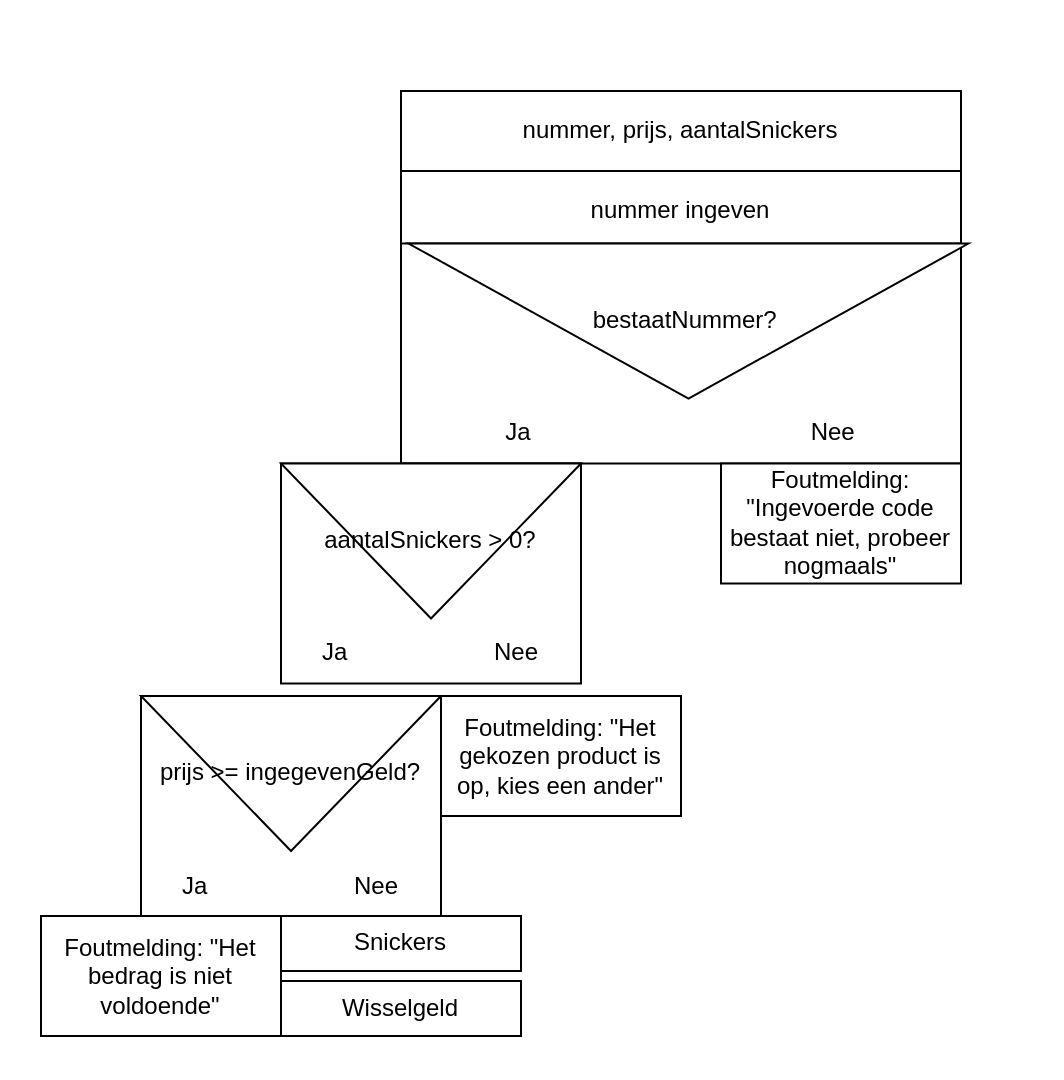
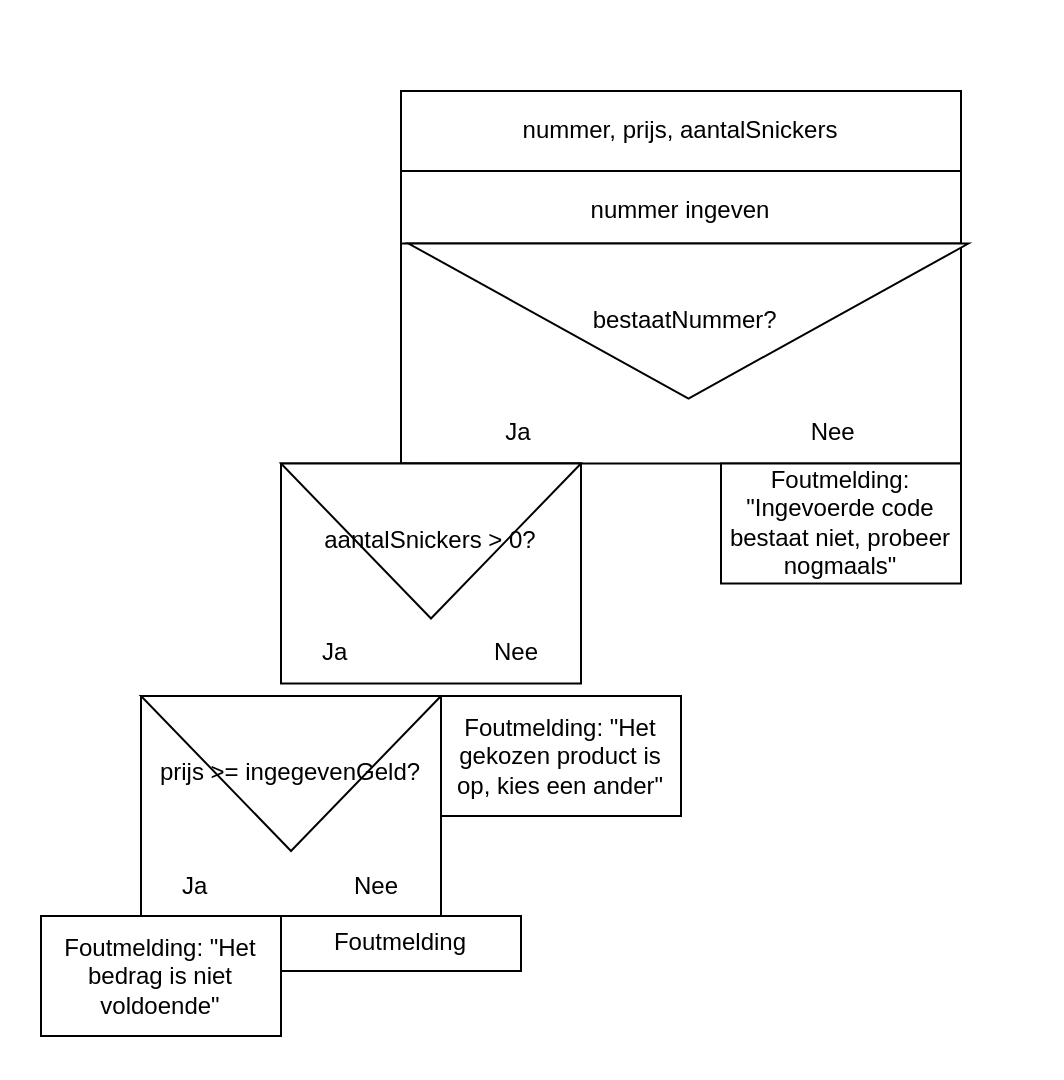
  <mxCell id="0" />
  <mxCell id="1" parent="0" />
  <mxCell id="2" value="nummer, prijs, aantalSnickers" style="rounded=0;whiteSpace=wrap;html=1;" vertex="1" parent="1"><mxGeometry x="200" width="280" height="40" as="geometry" y="45" /></mxCell>
  <mxCell id="3" value="nummer ingeven" style="rounded=0;whiteSpace=wrap;html=1;" vertex="1" parent="1"><mxGeometry x="200" y="85" width="280" height="40" as="geometry" /></mxCell>
  <mxCell id="4" value="" style="rounded=0;whiteSpace=wrap;html=1;fillColor=default;" vertex="1" parent="1"><mxGeometry x="200" y="121.25" width="280" height="110" as="geometry" /></mxCell>
  <mxCell id="5" value="Ja&amp;nbsp; &amp;nbsp; &amp;nbsp; &amp;nbsp; &amp;nbsp; &amp;nbsp; &amp;nbsp; &amp;nbsp; &amp;nbsp; &amp;nbsp; &amp;nbsp; &amp;nbsp; &amp;nbsp; &amp;nbsp; &amp;nbsp; &amp;nbsp; &amp;nbsp; &amp;nbsp; &amp;nbsp; &amp;nbsp; &amp;nbsp; Nee" style="rounded=0;whiteSpace=wrap;html=1;fillColor=default;opacity=0;" vertex="1" parent="1"><mxGeometry x="170" y="201.25" width="340" height="30" as="geometry" /></mxCell>
  <mxCell id="6" value="bestaatNummer?&amp;nbsp;" style="triangle;whiteSpace=wrap;html=1;fillColor=default;rotation=90;horizontal=0;" vertex="1" parent="1"><mxGeometry x="305" y="20" width="77.5" height="280" as="geometry" /></mxCell>
  <mxCell id="7" value="" style="rounded=0;whiteSpace=wrap;html=1;fillColor=default;" vertex="1" parent="1"><mxGeometry x="140" y="231.25" width="150" height="110" as="geometry" /></mxCell>
  <mxCell id="8" value="Ja&amp;nbsp; &amp;nbsp; &amp;nbsp; &amp;nbsp; &amp;nbsp; &amp;nbsp; &amp;nbsp; &amp;nbsp; &amp;nbsp; &amp;nbsp; &amp;nbsp; Nee" style="rounded=0;whiteSpace=wrap;html=1;fillColor=default;opacity=0;" vertex="1" parent="1"><mxGeometry x="140" y="311.25" width="150" height="30" as="geometry" /></mxCell>
  <mxCell id="9" value="aantalSnickers &amp;gt; 0?" style="triangle;whiteSpace=wrap;html=1;fillColor=default;rotation=90;horizontal=0;" vertex="1" parent="1"><mxGeometry x="176.25" y="195" width="77.5" height="150" as="geometry" /></mxCell>
  <mxCell id="10" value="Foutmelding: &quot;Ingevoerde code bestaat niet, probeer nogmaals&quot;" style="rounded=0;whiteSpace=wrap;html=1;" vertex="1" parent="1"><mxGeometry x="360" y="231.25" width="120" height="60" as="geometry" /></mxCell>
  <mxCell id="11" value="" style="rounded=0;whiteSpace=wrap;html=1;fillColor=default;" vertex="1" parent="1"><mxGeometry x="70" y="347.5" width="150" height="110" as="geometry" /></mxCell>
  <mxCell id="12" value="Ja&amp;nbsp; &amp;nbsp; &amp;nbsp; &amp;nbsp; &amp;nbsp; &amp;nbsp; &amp;nbsp; &amp;nbsp; &amp;nbsp; &amp;nbsp; &amp;nbsp; Nee" style="rounded=0;whiteSpace=wrap;html=1;fillColor=default;opacity=0;" vertex="1" parent="1"><mxGeometry x="70" y="427.5" width="150" height="30" as="geometry" /></mxCell>
  <mxCell id="13" value="prijs &amp;gt;= ingegevenGeld?" style="triangle;whiteSpace=wrap;html=1;fillColor=default;rotation=90;horizontal=0;" vertex="1" parent="1"><mxGeometry x="106.25" y="311.25" width="77.5" height="150" as="geometry" /></mxCell>
  <mxCell id="14" value="Foutmelding: &quot;Het bedrag is niet voldoende&quot;" style="rounded=0;whiteSpace=wrap;html=1;" vertex="1" parent="1"><mxGeometry x="20" y="457.5" width="120" height="60" as="geometry" /></mxCell>
- <mxCell id="15" value="Snickers" style="rounded=0;whiteSpace=wrap;html=1;" vertex="1" parent="1"><mxGeometry x="140" y="457.5" width="120" height="27.5" as="geometry" /></mxCell>
- <mxCell id="16" value="Wisselgeld" style="rounded=0;whiteSpace=wrap;html=1;" vertex="1" parent="1"><mxGeometry x="140" y="490" width="120" height="27.5" as="geometry" /></mxCell>
+ <mxCell id="15" value="Foutmelding" style="rounded=0;whiteSpace=wrap;html=1;" vertex="1" parent="1"><mxGeometry x="140" y="457.5" width="120" height="27.5" as="geometry" /></mxCell>
  <mxCell id="17" value="Foutmelding: &quot;Het gekozen product is op, kies een ander&quot;" style="rounded=0;whiteSpace=wrap;html=1;" vertex="1" parent="1"><mxGeometry x="220" y="347.5" width="120" height="60" as="geometry" /></mxCell>
